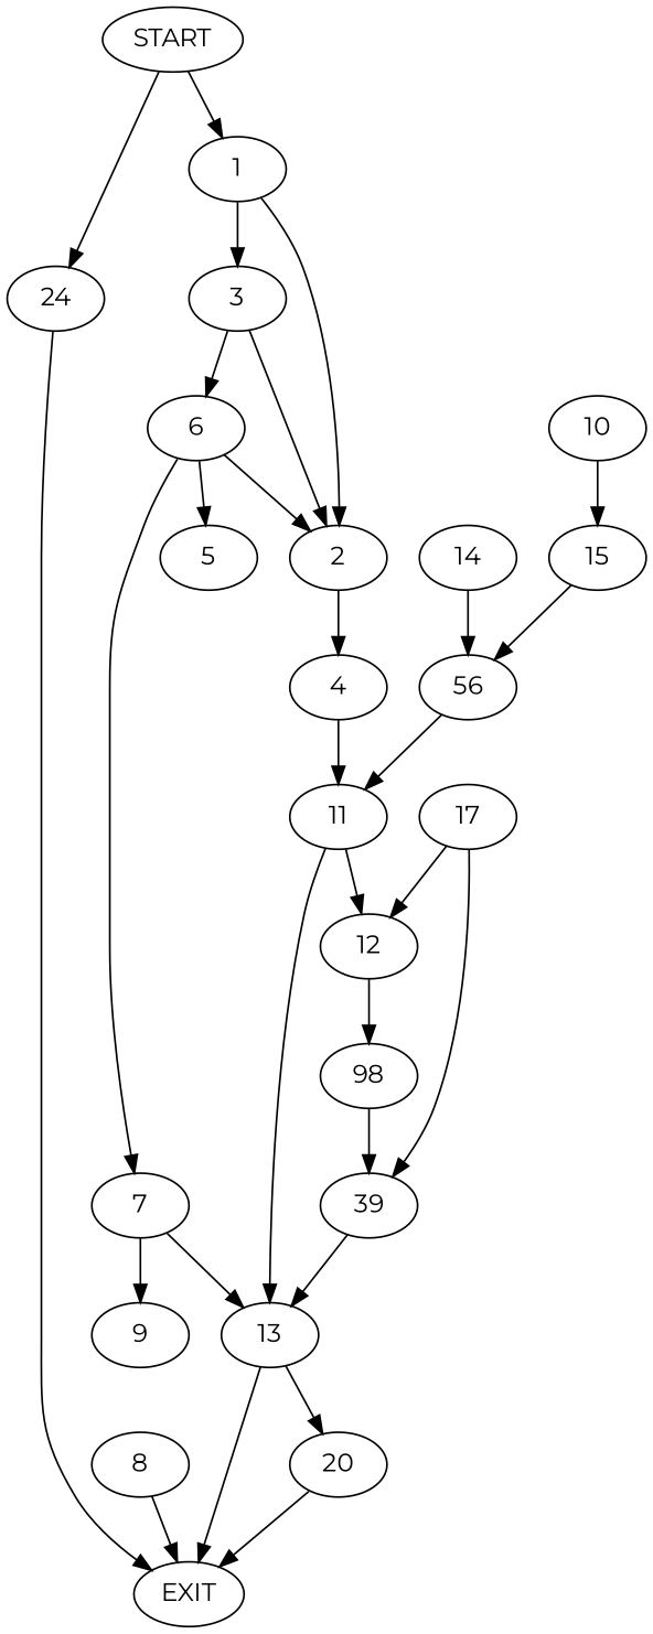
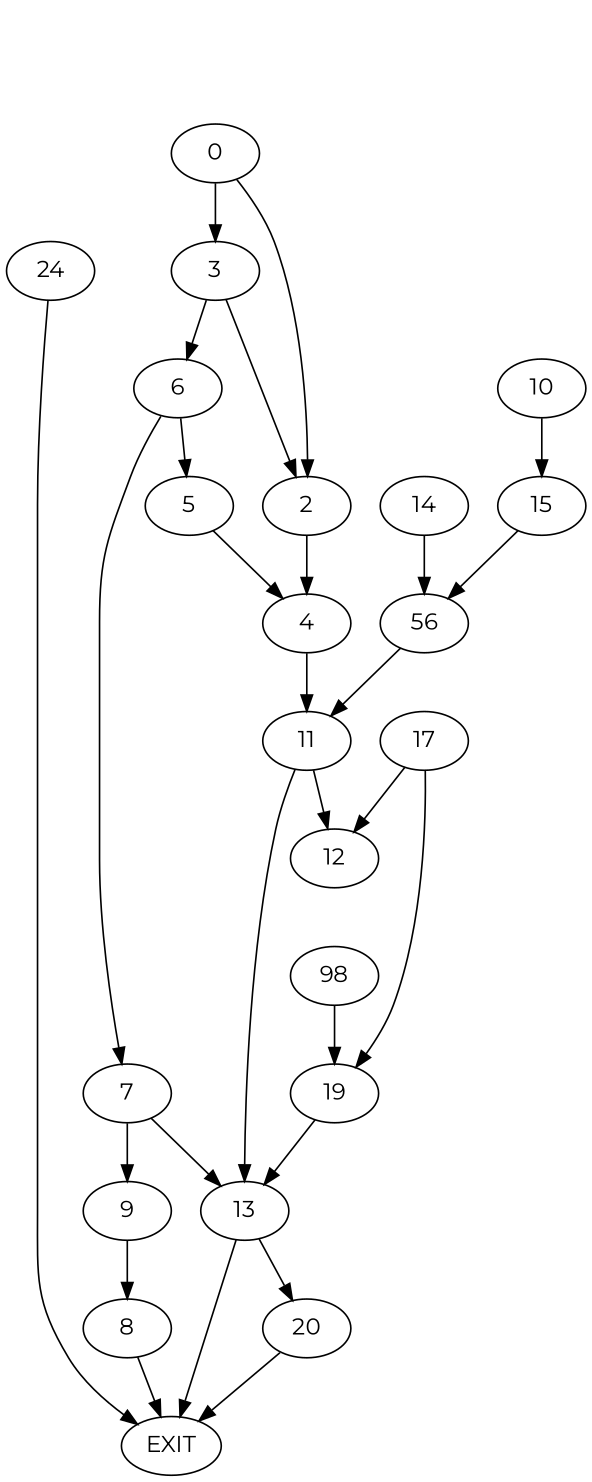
  digraph {
    fontname=Montserrat
    node [fontname=Montserrat]
    edge [fontname=Montserrat]
-   n1 [label=START]
-   1
+   1 [label=0]
    n3 [label=24]
    2
    3
    n6 [label=EXIT]
    4
    6
    11
    5
    7
    10
    15
    12
    13
    9
    8
    20
    n19 [label=56]
    14
    n21 [label=98]
    17
-   19 [label=39]
-   n1 -> 1
-   n1 -> n3
+   19
    1 -> 2
    1 -> 3
    n3 -> n6
    2 -> 4
    3 -> 2
    3 -> 6
    4 -> 11
-   6 -> 2
    6 -> 5
    6 -> 7
    11 -> 12
    11 -> 13
+   5 -> 4
    7 -> 13
    7 -> 9
    10 -> 15
    15 -> n19
-   12 -> n21
    13 -> n6
    13 -> 20
+   9 -> 8
    8 -> n6
    20 -> n6
    n19 -> 11
    14 -> n19
    n21 -> 19
    17 -> 12
    17 -> 19
    19 -> 13
  }
